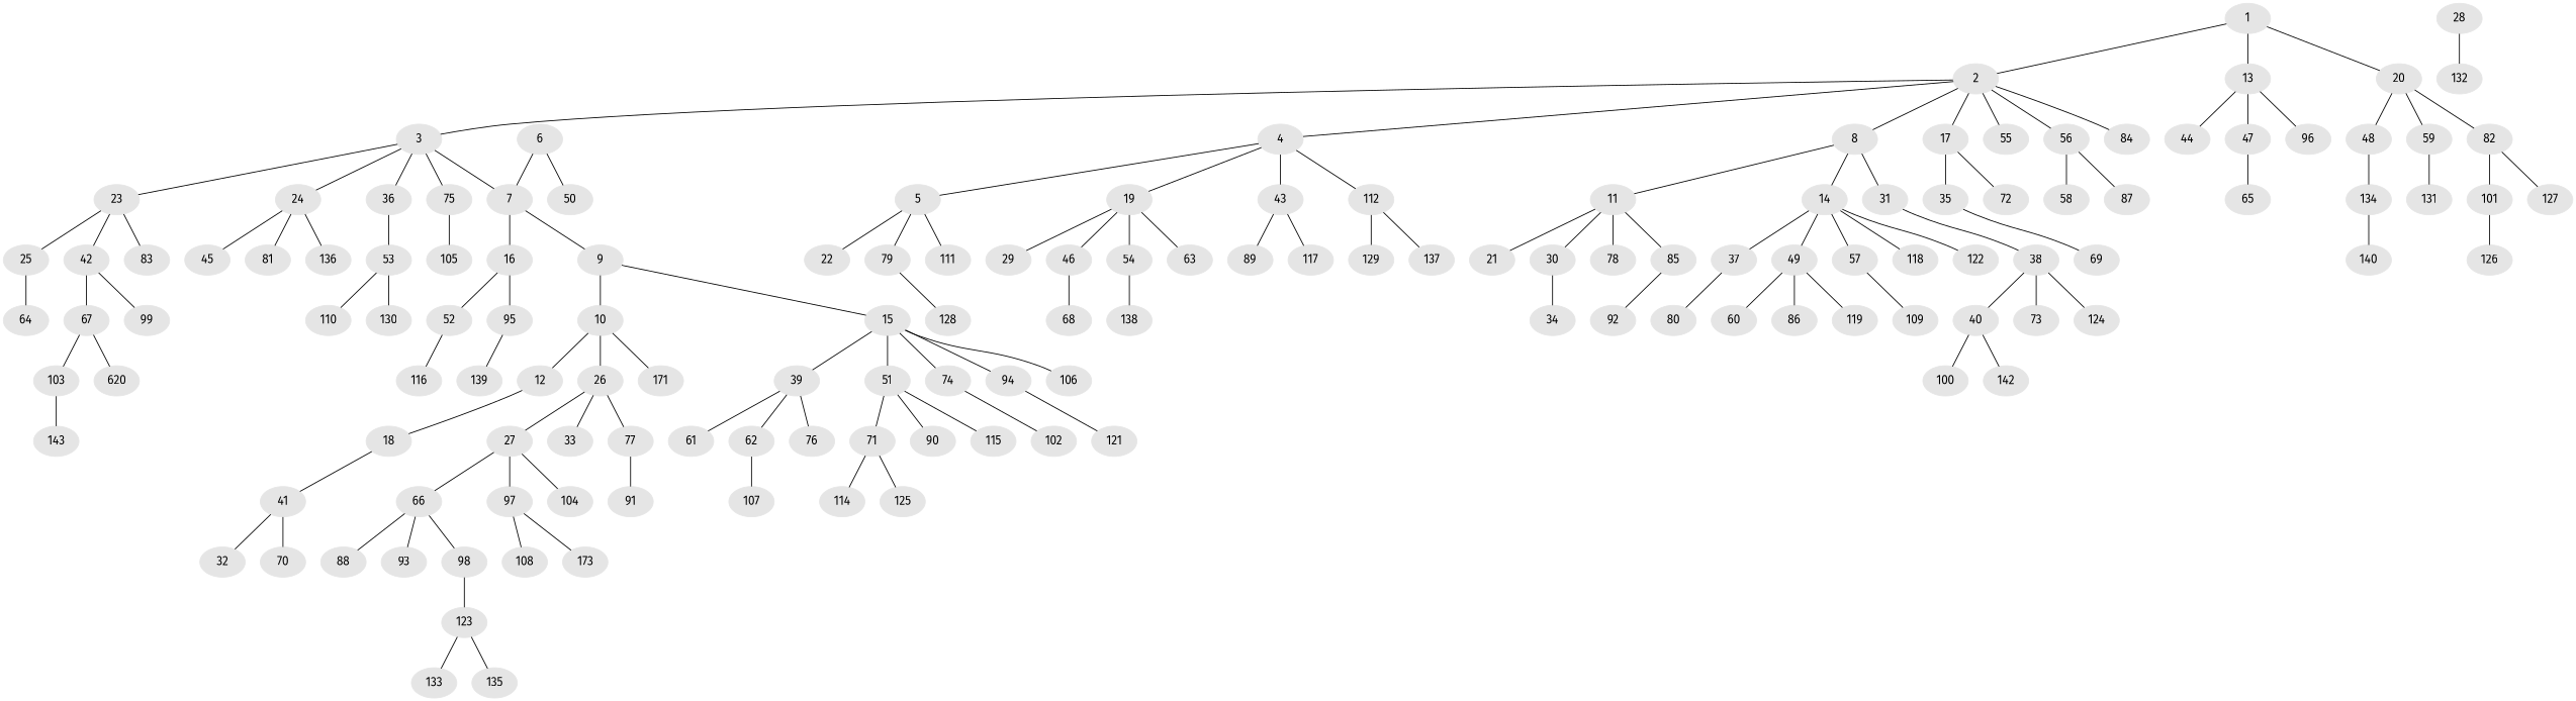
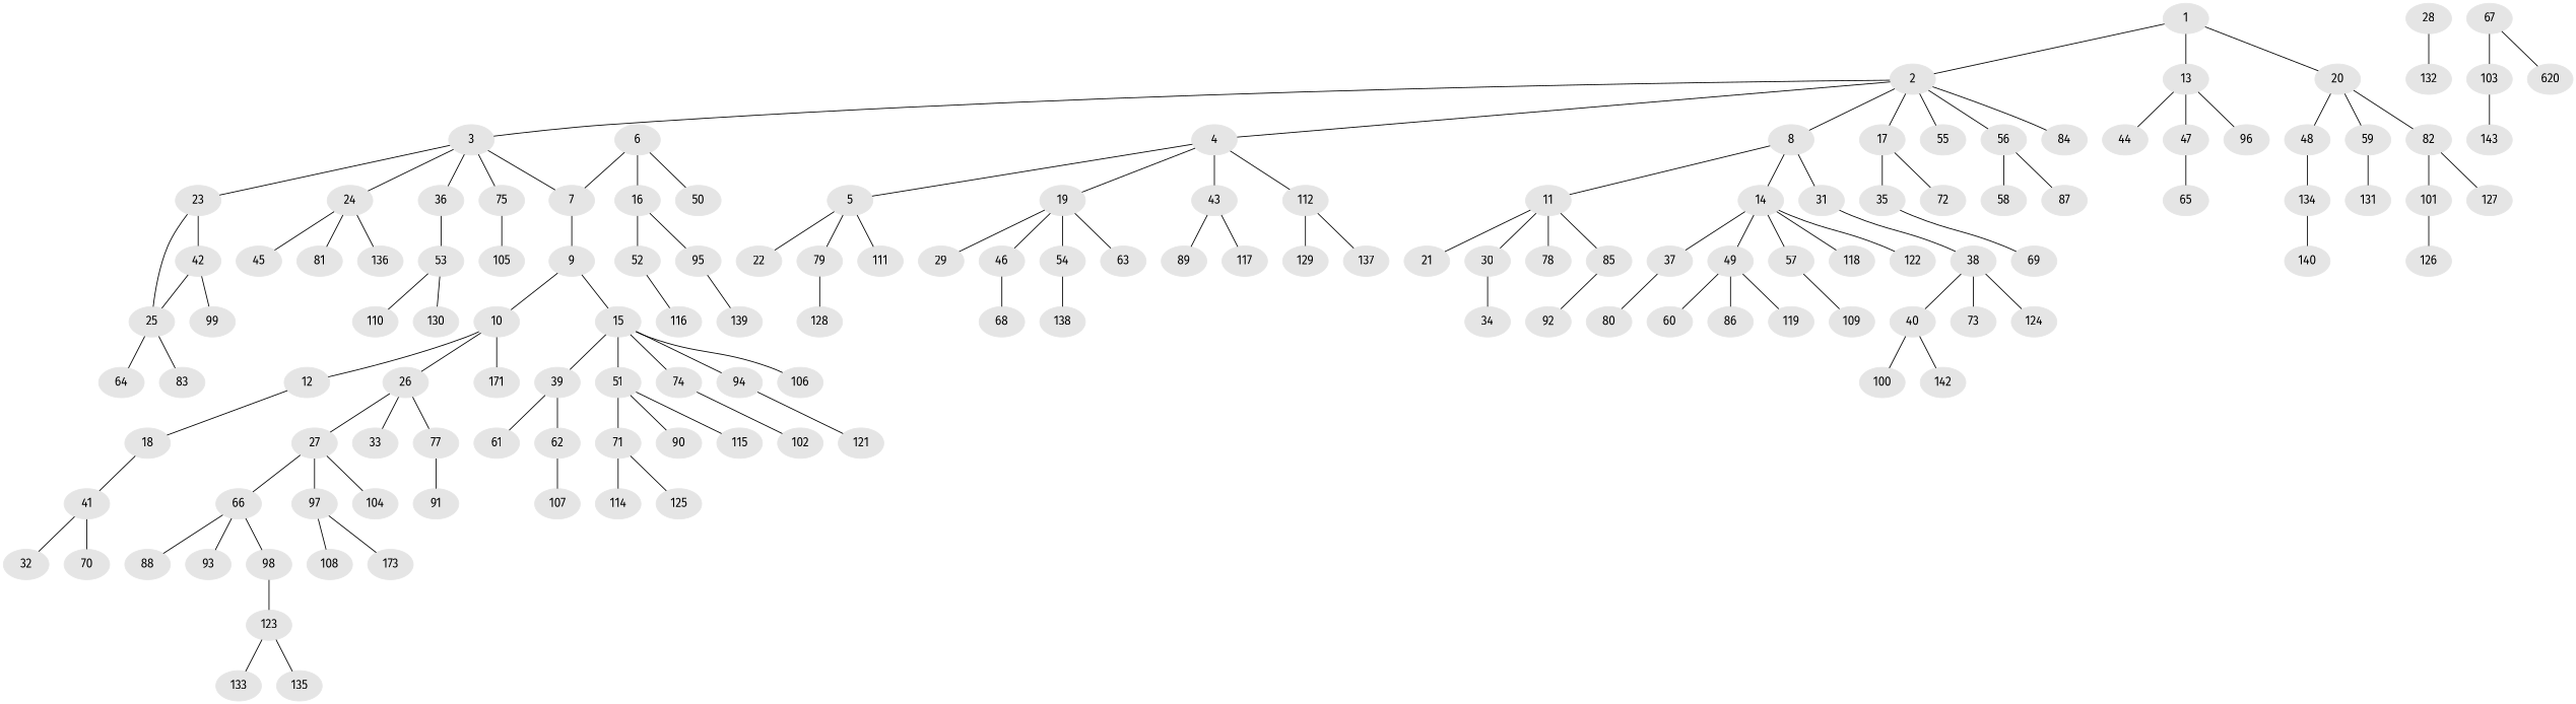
  graph {
    fontname="Fira Sans"
    node [color=gray90 fontname="Fira Sans" style=filled]
    edge [fontname="Fira Sans"]
    1
    2
    13
    20
    3
    4
    8
    17
    55
    56
    84
    44
    47
    96
    48
    59
    82
    23
    24
    36
    75
    7
    5
    19
    43
    112
    11
    14
    31
    35
    72
    58
    87
    6
    16
    50
    25
    42
    45
    81
    136
    53
    105
    22
    79
    111
    29
    46
    54
    63
    89
    117
    129
    137
    128
    9
    52
    95
    10
    15
    21
    30
    78
    85
    37
    49
    57
    118
    122
    38
    12
    26
    n73 [label=171]
    39
    51
    74
    94
    106
    18
    27
    33
    77
    34
    92
    41
    65
    80
    60
    86
    119
    109
    61
    62
-   76
    71
    90
    115
    102
    121
    116
    139
    69
    32
    70
    68
    138
    134
    131
    101
    127
    64
    83
    28
    132
    67
    99
    66
    97
    104
    91
    88
    93
    98
    108
    n125 [label=173]
    40
    73
    124
    110
    130
    100
    142
    107
    103
    n135 [label=620]
    140
    114
    125
    123
    143
    126
    133
    135
    1 -- 2
    1 -- 13
    1 -- 20
    2 -- 3
    2 -- 4
    2 -- 8
    2 -- 17
    2 -- 55
    2 -- 56
    2 -- 84
    13 -- 44
    13 -- 47
    13 -- 96
    20 -- 48
    20 -- 59
    20 -- 82
    3 -- 23
    3 -- 24
    3 -- 36
    3 -- 75
    3 -- 7
    4 -- 5
    4 -- 19
    4 -- 43
    4 -- 112
    8 -- 11
    8 -- 14
    8 -- 31
    17 -- 35
    17 -- 72
    56 -- 58
    56 -- 87
    47 -- 65
    48 -- 134
    59 -- 131
    82 -- 101
    82 -- 127
    23 -- 25
    23 -- 42
    24 -- 45
    24 -- 81
    24 -- 136
    36 -- 53
    75 -- 105
    7 -- 9
    5 -- 22
    5 -- 79
    5 -- 111
    19 -- 29
    19 -- 46
    19 -- 54
    19 -- 63
    43 -- 89
    43 -- 117
    112 -- 129
    112 -- 137
    11 -- 21
    11 -- 30
    11 -- 78
    11 -- 85
    14 -- 37
    14 -- 49
    14 -- 57
    14 -- 118
    14 -- 122
    31 -- 38
    35 -- 69
    6 -- 7
-   7 -- 16
+   6 -- 16
    6 -- 50
    16 -- 52
    16 -- 95
    25 -- 64
-   23 -- 83
-   42 -- 67
+   25 -- 83
+   42 -- 25
    42 -- 99
    53 -- 110
    53 -- 130
    79 -- 128
    46 -- 68
    54 -- 138
    9 -- 10
    9 -- 15
    52 -- 116
    95 -- 139
    10 -- 12
    10 -- 26
    10 -- n73
    15 -- 39
    15 -- 51
    15 -- 74
    15 -- 94
    15 -- 106
    30 -- 34
    85 -- 92
    37 -- 80
    49 -- 60
    49 -- 86
    49 -- 119
    57 -- 109
    38 -- 40
    38 -- 73
    38 -- 124
    12 -- 18
    26 -- 27
    26 -- 33
    26 -- 77
    39 -- 61
    39 -- 62
-   39 -- 76
    51 -- 71
    51 -- 90
    51 -- 115
    74 -- 102
    94 -- 121
    18 -- 41
    27 -- 66
    27 -- 97
    27 -- 104
    77 -- 91
    41 -- 32
    41 -- 70
    62 -- 107
    71 -- 114
    71 -- 125
    134 -- 140
    101 -- 126
    28 -- 132
    67 -- 103
    67 -- n135
    66 -- 88
    66 -- 93
    66 -- 98
    97 -- 108
    97 -- n125
    98 -- 123
    40 -- 100
    40 -- 142
    103 -- 143
    123 -- 133
    123 -- 135
  }
